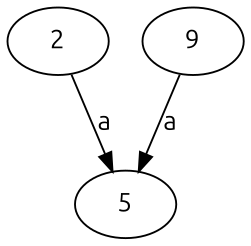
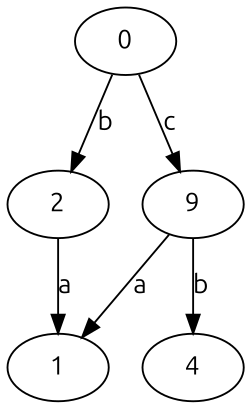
  strict digraph {
    fontname=Ubuntu
    node [fontname=Ubuntu]
    edge [fontname=Ubuntu]
+   0
    2
    n3 [label=9]
-   1 [label=5]
+   1
+   4
+   0 -> 2 [label=b]
+   0 -> n3 [label=c]
    2 -> 1 [label=a]
    n3 -> 1 [label=a]
+   n3 -> 4 [label=b]
  }
